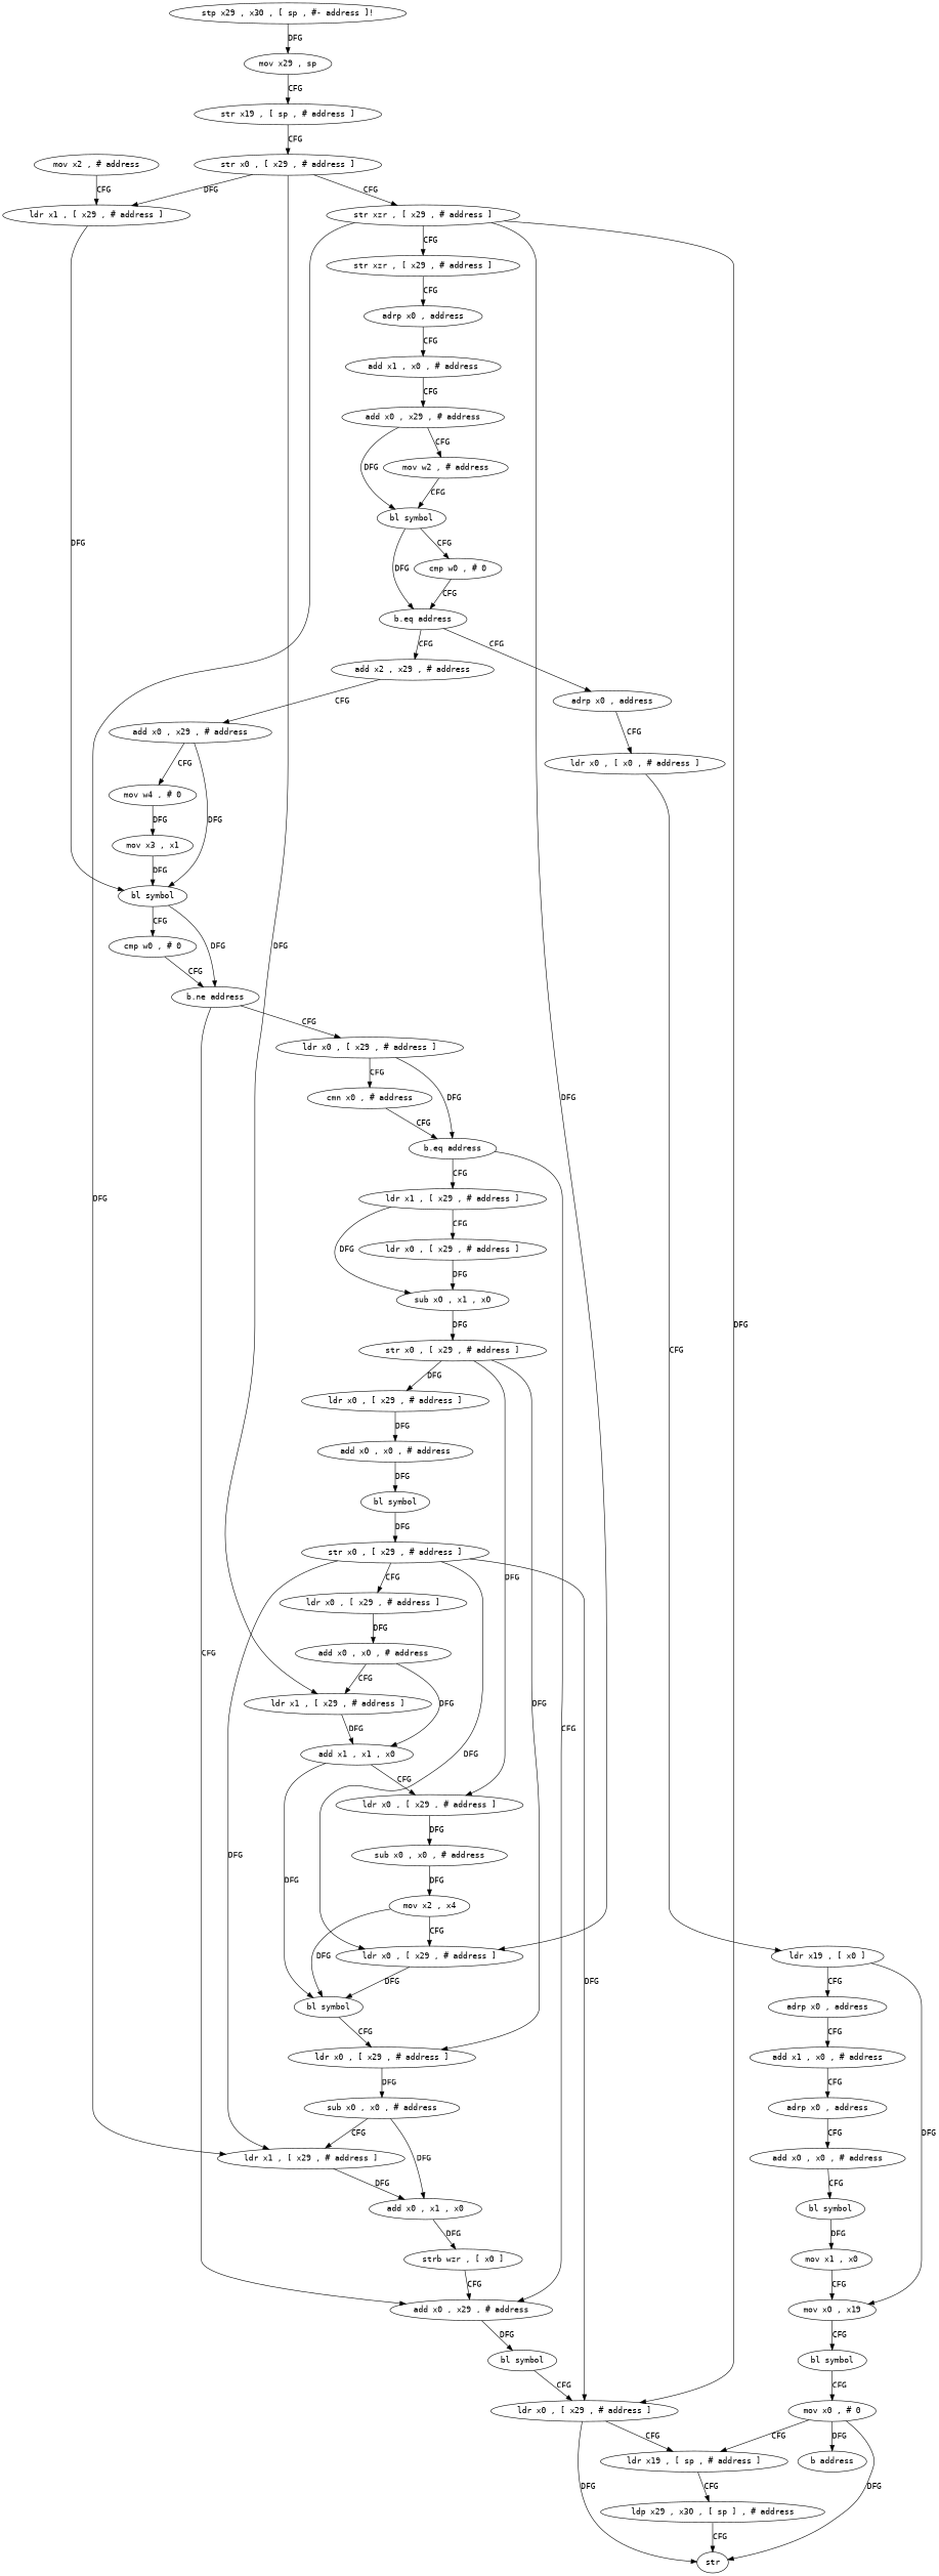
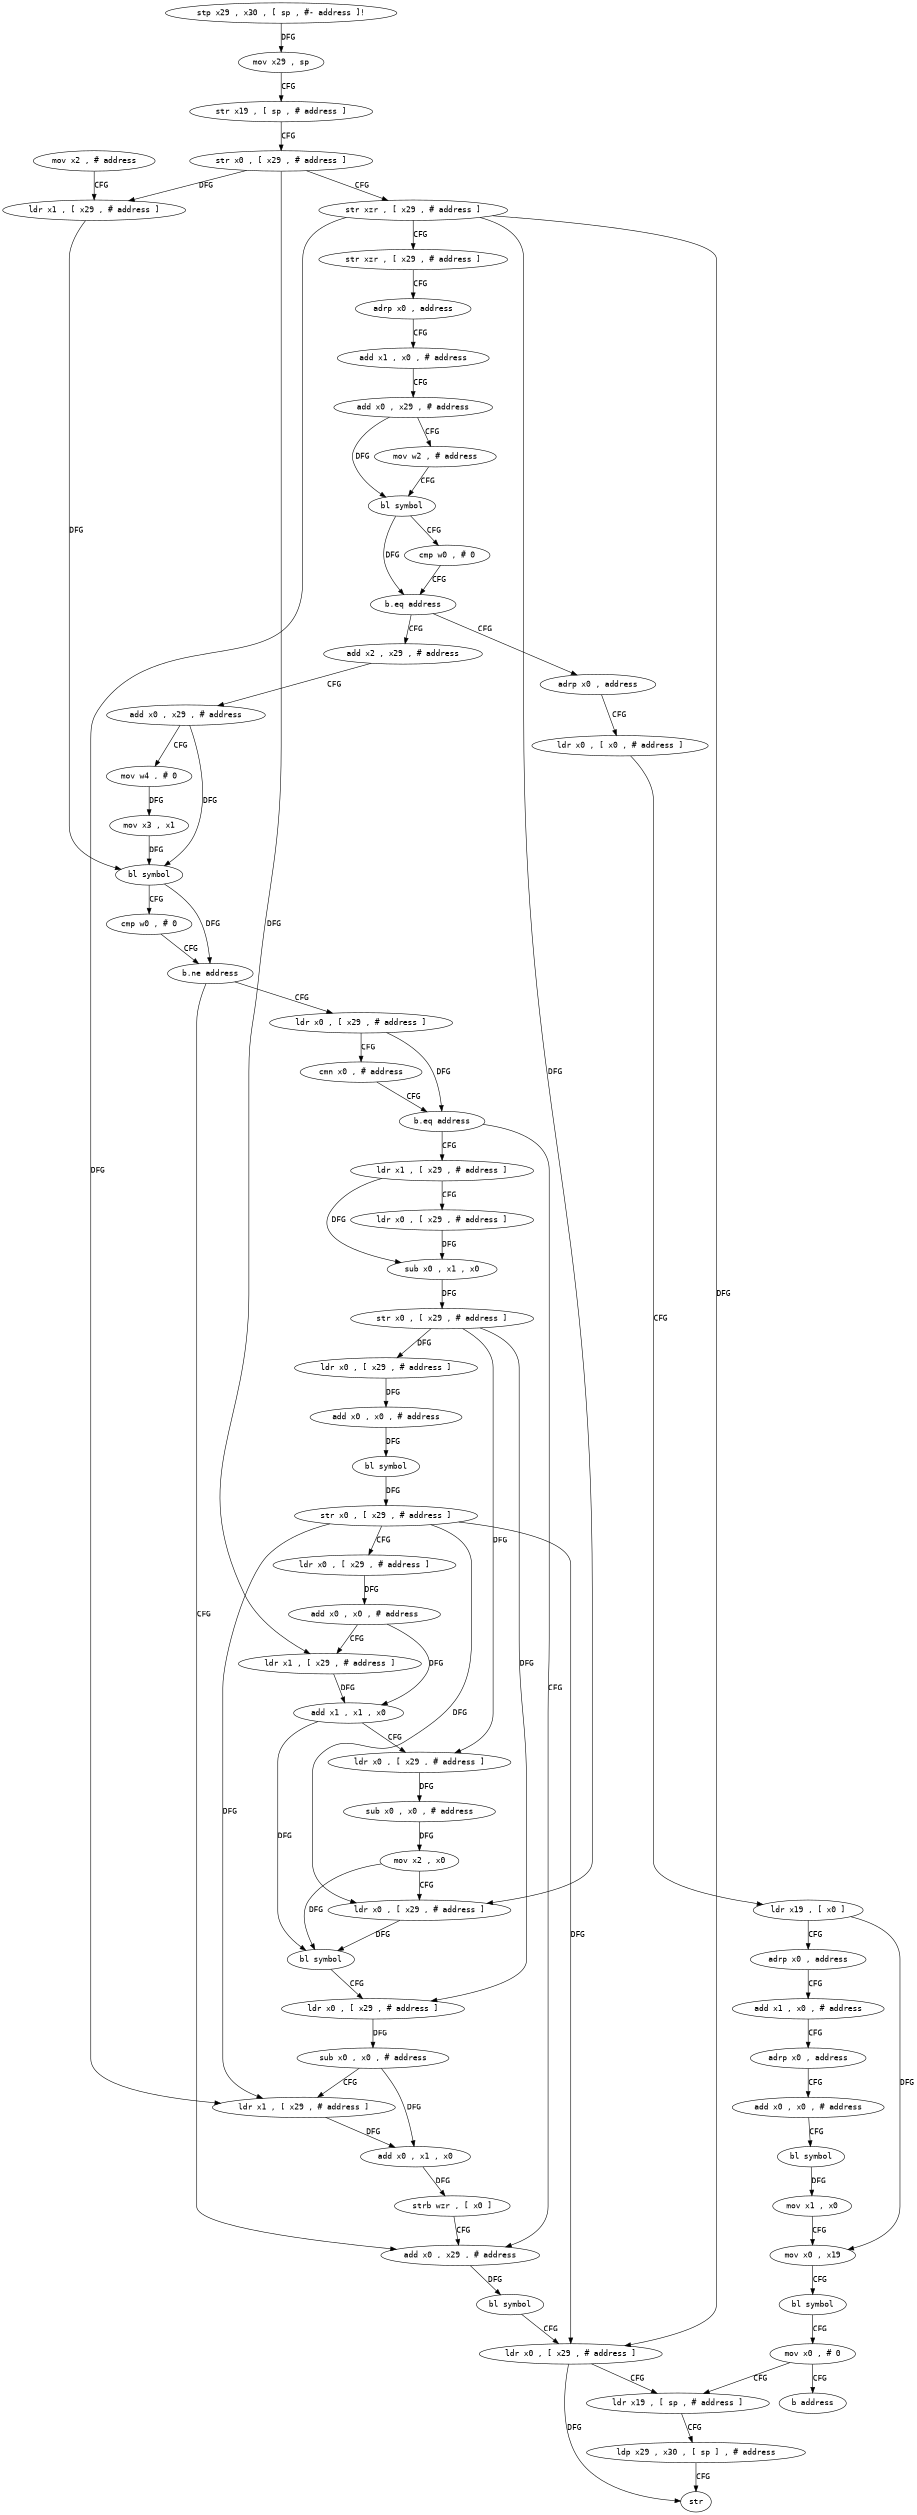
  digraph {
    fontname="DejaVu Sans Mono"
    node [fontname="DejaVu Sans Mono"]
    edge [fontname="DejaVu Sans Mono"]
    n1 [label="stp x29 , x30 , [ sp , #- address ]!"]
    n2 [label="mov x29 , sp"]
    n3 [label="str x19 , [ sp , # address ]"]
    n4 [label="str x0 , [ x29 , # address ]"]
    n5 [label="str xzr , [ x29 , # address ]"]
    n6 [label="ldr x1 , [ x29 , # address ]"]
    n7 [label="ldr x1 , [ x29 , # address ]"]
    n8 [label="str xzr , [ x29 , # address ]"]
    n9 [label="ldr x0 , [ x29 , # address ]"]
    n10 [label="ldr x0 , [ x29 , # address ]"]
    n11 [label="ldr x1 , [ x29 , # address ]"]
    n12 [label="bl symbol"]
    n13 [label="add x1 , x1 , x0"]
    n14 [label="adrp x0 , address"]
    n15 [label=str]
    n16 [label="ldr x19 , [ sp , # address ]"]
    n17 [label="bl symbol"]
    n18 [label="add x0 , x1 , x0"]
    n19 [label="add x1 , x0 , # address"]
    n20 [label="add x0 , x29 , # address"]
    n21 [label="mov w2 , # address"]
    n22 [label="bl symbol"]
    n23 [label="cmp w0 , # 0"]
    n24 [label="b.eq address"]
    n25 [label="add x2 , x29 , # address"]
    n26 [label="adrp x0 , address"]
    n27 [label="add x0 , x29 , # address"]
    n28 [label="ldr x0 , [ x0 , # address ]"]
    n29 [label="mov w4 , # 0"]
    n30 [label="ldr x19 , [ x0 ]"]
    n31 [label="mov x3 , x1"]
    n32 [label="cmp w0 , # 0"]
    n33 [label="b.ne address"]
    n34 [label="mov x2 , # address"]
    n35 [label="add x0 , x29 , # address"]
    n36 [label="ldr x0 , [ x29 , # address ]"]
    n37 [label="bl symbol"]
    n38 [label="cmn x0 , # address"]
    n39 [label="b.eq address"]
    n40 [label="ldr x1 , [ x29 , # address ]"]
    n41 [label="adrp x0 , address"]
    n42 [label="mov x0 , x19"]
    n43 [label="add x1 , x0 , # address"]
    n44 [label="bl symbol"]
    n45 [label="adrp x0 , address"]
    n46 [label="add x0 , x0 , # address"]
    n47 [label="bl symbol"]
    n48 [label="mov x1 , x0"]
    n49 [label="mov x0 , # 0"]
    n50 [label="b address"]
    n51 [label="ldp x29 , x30 , [ sp ] , # address"]
    n52 [label="ldr x0 , [ x29 , # address ]"]
    n53 [label="sub x0 , x1 , x0"]
    n54 [label="str x0 , [ x29 , # address ]"]
    n55 [label="ldr x0 , [ x29 , # address ]"]
    n56 [label="ldr x0 , [ x29 , # address ]"]
    n57 [label="ldr x0 , [ x29 , # address ]"]
    n58 [label="add x0 , x0 , # address"]
    n59 [label="sub x0 , x0 , # address"]
    n60 [label="sub x0 , x0 , # address"]
    n61 [label="bl symbol"]
    n62 [label="str x0 , [ x29 , # address ]"]
    n63 [label="ldr x0 , [ x29 , # address ]"]
    n64 [label="add x0 , x0 , # address"]
-   n65 [label="mov x2 , x4"]
+   n65 [label="mov x2 , x0"]
    n66 [label="strb wzr , [ x0 ]"]
    n1 -> n2 [label=DFG]
    n2 -> n3 [label=CFG]
    n3 -> n4 [label=CFG]
    n4 -> n5 [label=CFG]
    n4 -> n6 [label=DFG]
    n4 -> n7 [label=DFG]
    n5 -> n8 [label=CFG]
    n5 -> n9 [label=DFG]
    n5 -> n10 [label=DFG]
    n5 -> n11 [label=DFG]
    n6 -> n12 [label=DFG]
    n7 -> n13 [label=DFG]
    n8 -> n14 [label=CFG]
    n9 -> n15 [label=DFG]
    n9 -> n16 [label=CFG]
    n10 -> n17 [label=DFG]
    n11 -> n18 [label=DFG]
    n12 -> n32 [label=CFG]
    n12 -> n33 [label=DFG]
    n13 -> n17 [label=DFG]
    n13 -> n56 [label=CFG]
    n14 -> n19 [label=CFG]
    n16 -> n51 [label=CFG]
    n17 -> n57 [label=CFG]
    n18 -> n66 [label=DFG]
    n19 -> n20 [label=CFG]
    n20 -> n21 [label=CFG]
    n20 -> n22 [label=DFG]
    n21 -> n22 [label=CFG]
    n22 -> n23 [label=CFG]
    n22 -> n24 [label=DFG]
    n23 -> n24 [label=CFG]
    n24 -> n25 [label=CFG]
    n24 -> n26 [label=CFG]
    n25 -> n27 [label=CFG]
    n26 -> n28 [label=CFG]
    n27 -> n12 [label=DFG]
    n27 -> n29 [label=CFG]
    n28 -> n30 [label=CFG]
    n29 -> n31 [label=DFG]
    n30 -> n41 [label=CFG]
    n30 -> n42 [label=DFG]
    n31 -> n12 [label=DFG]
    n32 -> n33 [label=CFG]
    n33 -> n35 [label=CFG]
    n33 -> n36 [label=CFG]
    n34 -> n6 [label=CFG]
    n35 -> n37 [label=DFG]
    n36 -> n38 [label=CFG]
    n36 -> n39 [label=DFG]
    n37 -> n9 [label=CFG]
    n38 -> n39 [label=CFG]
    n39 -> n35 [label=CFG]
    n39 -> n40 [label=CFG]
    n40 -> n52 [label=CFG]
    n40 -> n53 [label=DFG]
    n41 -> n43 [label=CFG]
    n42 -> n44 [label=CFG]
    n43 -> n45 [label=CFG]
    n44 -> n49 [label=CFG]
    n45 -> n46 [label=CFG]
    n46 -> n47 [label=CFG]
    n47 -> n48 [label=DFG]
    n48 -> n42 [label=CFG]
-   n49 -> n15 [label=DFG]
    n49 -> n16 [label=CFG]
-   n49 -> n50 [label=DFG]
+   n49 -> n50 [label=CFG]
    n51 -> n15 [label=CFG]
    n52 -> n53 [label=DFG]
    n53 -> n54 [label=DFG]
    n54 -> n55 [label=DFG]
    n54 -> n56 [label=DFG]
    n54 -> n57 [label=DFG]
    n55 -> n58 [label=DFG]
    n56 -> n59 [label=DFG]
    n57 -> n60 [label=DFG]
    n58 -> n61 [label=DFG]
    n59 -> n65 [label=DFG]
    n60 -> n11 [label=CFG]
    n60 -> n18 [label=DFG]
    n61 -> n62 [label=DFG]
    n62 -> n9 [label=DFG]
    n62 -> n10 [label=DFG]
    n62 -> n11 [label=DFG]
    n62 -> n63 [label=CFG]
    n63 -> n64 [label=DFG]
    n64 -> n7 [label=CFG]
    n64 -> n13 [label=DFG]
    n65 -> n10 [label=CFG]
    n65 -> n17 [label=DFG]
    n66 -> n35 [label=CFG]
  }
